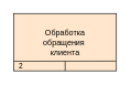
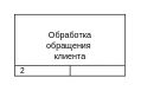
  <mxCell id="0" />
  <mxCell id="1" parent="0" />
  <mxCell id="2" value="" style="group;fontSize=9;" vertex="1" connectable="0" parent="1"><mxGeometry x="20" y="20" width="156" height="87" as="geometry" /></mxCell>
- <mxCell id="3" value="&lt;span style=&quot;font-size: 12px;&quot;&gt;Обработка&lt;/span&gt;&lt;br style=&quot;font-size: 12px;&quot;&gt;&lt;span style=&quot;font-size: 12px;&quot;&gt;обращения&amp;nbsp;&lt;/span&gt;&lt;br style=&quot;font-size: 12px;&quot;&gt;&lt;span style=&quot;font-size: 12px;&quot;&gt;клиента&lt;/span&gt;" style="rounded=0;whiteSpace=wrap;html=1;fontSize=9;fillColor=#ffe6cc;" vertex="1" parent="2"><mxGeometry width="156" height="87" as="geometry" /></mxCell>
+ <mxCell id="3" value="&lt;span style=&quot;font-size: 12px;&quot;&gt;Обработка&lt;/span&gt;&lt;br style=&quot;font-size: 12px;&quot;&gt;&lt;span style=&quot;font-size: 12px;&quot;&gt;обращения&amp;nbsp;&lt;/span&gt;&lt;br style=&quot;font-size: 12px;&quot;&gt;&lt;span style=&quot;font-size: 12px;&quot;&gt;клиента&lt;/span&gt;" style="rounded=0;whiteSpace=wrap;html=1;fontSize=9;" vertex="1" parent="2"><mxGeometry width="156" height="87" as="geometry" /></mxCell>
  <mxCell id="4" value="" style="endArrow=none;html=1;rounded=0;exitX=0;exitY=0.75;exitDx=0;exitDy=0;entryX=0.996;entryY=0.831;entryDx=0;entryDy=0;entryPerimeter=0;" edge="1" parent="2" target="3"><mxGeometry width="50" height="50" relative="1" as="geometry"><mxPoint y="72.5" as="sourcePoint" /><mxPoint x="130" y="72.5" as="targetPoint" /></mxGeometry></mxCell>
  <mxCell id="5" value="" style="endArrow=none;html=1;rounded=0;exitX=0.5;exitY=1;exitDx=0;exitDy=0;" edge="1" parent="2" source="3"><mxGeometry width="50" height="50" relative="1" as="geometry"><mxPoint x="156" y="101.5" as="sourcePoint" /><mxPoint x="78" y="72.5" as="targetPoint" /><Array as="points"><mxPoint x="78" y="72.5" /></Array></mxGeometry></mxCell>
  <mxCell id="6" value="2" style="text;html=1;align=center;verticalAlign=middle;whiteSpace=wrap;rounded=0;fontSize=11;" vertex="1" parent="2"><mxGeometry x="10.4" y="79.75" as="geometry" /></mxCell>
